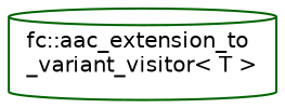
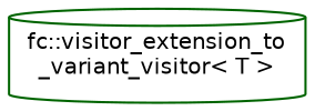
  digraph {
    rankdir=LR
-   n1 [color=darkgreen fillcolor=white fontname=Helvetica fontsize=10 height=0.2 label="fc::aac_extension_to\l_variant_visitor\< T \>" shape=cylinder style=filled width=0.4]
+   n1 [color=darkgreen fillcolor=white fontname=Helvetica fontsize=10 height=0.2 label="fc::visitor_extension_to\l_variant_visitor\< T \>" shape=cylinder style=filled width=0.4]
  }
